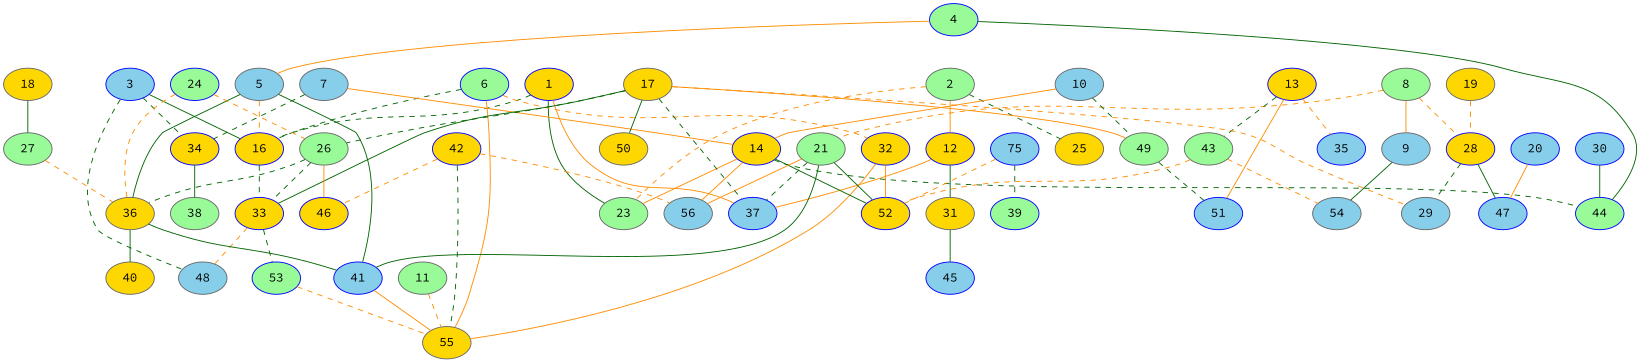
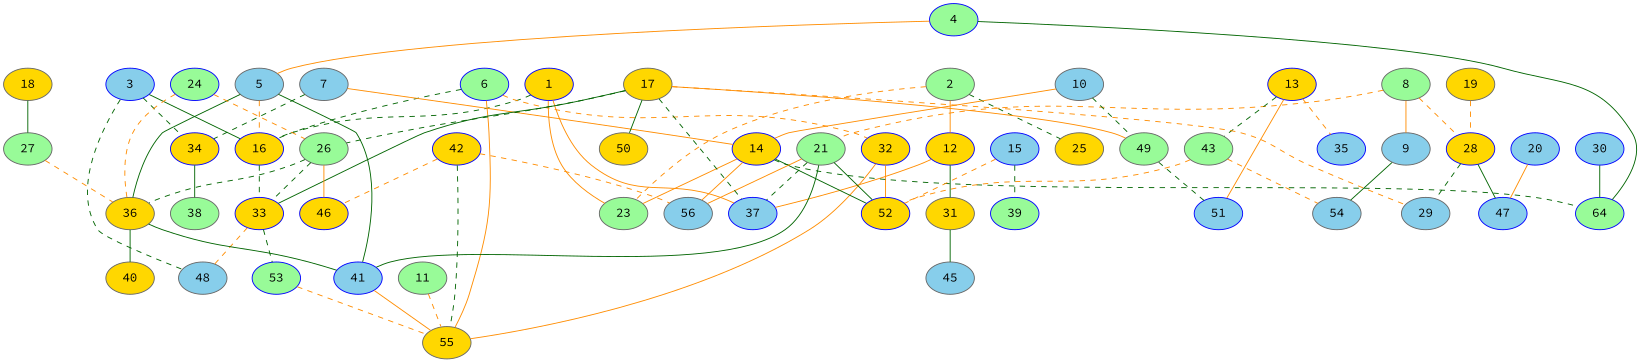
  graph {
    fontname="Source Code Pro"
    node [color=gray40 fillcolor=gold fontname="Source Code Pro" style=filled]
    edge [color=darkgreen fontname="Source Code Pro" style=dashed weight=1.0]
    1 [color=blue]
    16 [color=blue]
    23 [fillcolor=palegreen]
    37 [color=blue fillcolor=skyblue]
    33 [color=blue]
    2 [fillcolor=palegreen]
    12 [color=blue]
    25
    31
    3 [color=blue fillcolor=skyblue]
    34 [color=blue]
    48 [fillcolor=skyblue]
    38 [fillcolor=palegreen]
    4 [color=blue fillcolor=palegreen]
    5 [fillcolor=skyblue]
-   44 [color=blue fillcolor=palegreen]
+   44 [color=blue fillcolor=palegreen label=64]
    36
    41 [color=blue fillcolor=skyblue]
    40
    55
    6 [color=blue fillcolor=palegreen]
    32 [color=blue]
    52 [color=blue]
    7 [fillcolor=skyblue]
    14 [color=blue]
    56 [fillcolor=skyblue]
    8 [fillcolor=palegreen]
    9 [fillcolor=skyblue]
    21 [fillcolor=palegreen]
    28 [color=blue]
    54 [fillcolor=skyblue]
    29 [fillcolor=skyblue]
    47 [color=blue fillcolor=skyblue]
    10 [fillcolor=skyblue]
    49 [fillcolor=palegreen]
    51 [color=blue fillcolor=skyblue]
    11 [fillcolor=palegreen]
    18
    27 [fillcolor=palegreen]
-   45 [color=blue fillcolor=skyblue]
+   45 [fillcolor=skyblue]
    35 [color=blue fillcolor=skyblue]
    13 [color=blue]
    43 [fillcolor=palegreen]
-   15 [color=blue fillcolor=skyblue label=75]
+   15 [color=blue fillcolor=skyblue]
    39 [color=blue fillcolor=palegreen]
    53 [color=blue fillcolor=palegreen]
    17
    26 [fillcolor=palegreen]
    50
    46 [color=blue]
    19
    20 [color=blue fillcolor=skyblue]
    24 [color=blue fillcolor=palegreen]
    30 [color=blue fillcolor=skyblue]
    42 [color=blue]
    1 -- 16
-   1 -- 23 [style=solid]
+   1 -- 23 [color=darkorange style=solid]
    1 -- 37 [color=darkorange style=solid]
    16 -- 33
    33 -- 48 [color=darkorange]
    33 -- 53
    2 -- 23 [color=darkorange]
    2 -- 12 [color=darkorange style=solid]
    2 -- 25
    12 -- 37 [color=darkorange style=solid]
    12 -- 31 [style=solid]
    31 -- 45 [style=solid]
    3 -- 16 [style=solid]
    3 -- 34
    3 -- 48
    34 -- 38 [style=solid]
    4 -- 5 [color=darkorange style=solid]
    4 -- 44 [style=solid]
    5 -- 16 [color=darkorange]
    5 -- 36 [style=solid weight=2.0]
    5 -- 41 [style=solid]
    36 -- 41 [style=solid]
    36 -- 40 [style=solid]
    41 -- 55 [color=darkorange style=solid]
    6 -- 16
    6 -- 55 [color=darkorange style=solid]
    6 -- 32 [color=darkorange]
    32 -- 55 [color=darkorange style=solid]
    32 -- 52 [color=darkorange style=solid]
    7 -- 34 [weight=2.0]
    7 -- 14 [color=darkorange style=solid]
    14 -- 23 [color=darkorange style=solid]
    14 -- 44
    14 -- 52 [style=solid]
    14 -- 56 [color=darkorange style=solid]
    8 -- 9 [color=darkorange style=solid]
    8 -- 21 [color=darkorange]
    8 -- 28 [color=darkorange]
    9 -- 54 [style=solid]
    21 -- 37
    21 -- 41 [style=solid]
    21 -- 52 [style=solid]
    21 -- 56 [color=darkorange style=solid]
    28 -- 29
    28 -- 47 [style=solid]
    10 -- 14 [color=darkorange style=solid]
    10 -- 49
    49 -- 51
    11 -- 55 [color=darkorange]
    18 -- 27 [style=solid]
    27 -- 36 [color=darkorange]
    13 -- 51 [color=darkorange style=solid]
    13 -- 35 [color=darkorange]
    13 -- 43
    43 -- 52 [color=darkorange]
    43 -- 54 [color=darkorange]
    15 -- 52 [color=darkorange]
    15 -- 39
    53 -- 55 [color=darkorange]
    17 -- 37
    17 -- 33 [style=solid]
    17 -- 29 [color=darkorange]
    17 -- 49 [color=darkorange style=solid]
    17 -- 26
    17 -- 50 [style=solid]
    26 -- 33
    26 -- 36
    26 -- 46 [color=darkorange style=solid]
    19 -- 28 [color=darkorange]
    20 -- 47 [color=darkorange style=solid]
    24 -- 36 [color=darkorange]
    24 -- 26 [color=darkorange]
    30 -- 44 [style=solid]
    42 -- 55
    42 -- 56 [color=darkorange]
    42 -- 46 [color=darkorange]
  }
